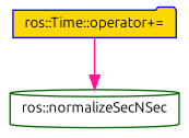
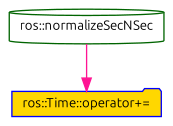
  digraph {
    rankdir=TB
    fontname=Ubuntu
    node [fontname=Ubuntu fontsize=10 style=filled]
    n1 [color=blue fillcolor=gold fontcolor=black height=0.2 label="ros::Time::operator+=" shape=folder width=0.4]
    n2 [color=darkgreen fillcolor=white height=0.2 label="ros::normalizeSecNSec" shape=cylinder width=0.4]
-   n1 -> n2 [color=deeppink fontname=Ubuntu fontsize=10 labelfontname=Helvetica labelfontsize=10 style=solid]
+   n2 -> n1 [color=deeppink fontname=Ubuntu fontsize=10 labelfontname=Helvetica labelfontsize=10 style=solid]
  }
